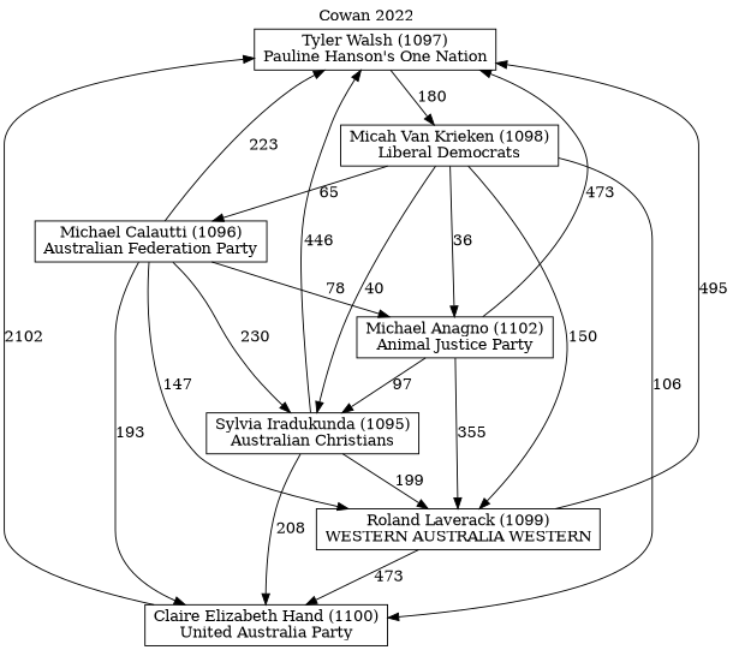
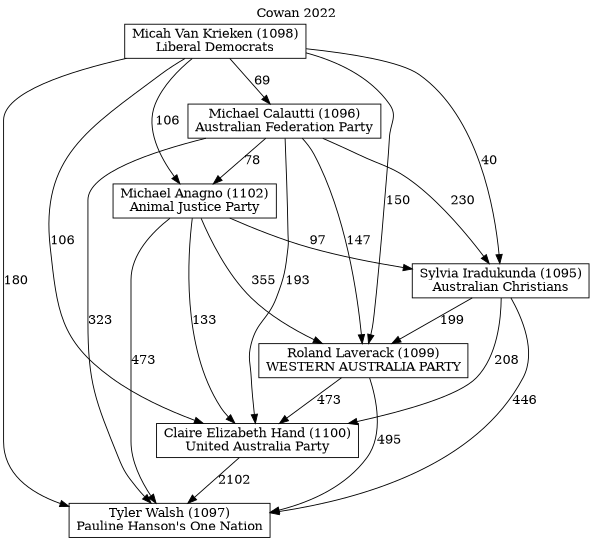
  digraph {
    label="Cowan 2022"
    labelloc=t
    mclimit=10
    node [shape=box]
    n1 [label="Tyler Walsh (1097)\nPauline Hanson's One Nation"]
    n2 [label="Claire Elizabeth Hand (1100)\nUnited Australia Party"]
-   n3 [label="Roland Laverack (1099)\nWESTERN AUSTRALIA WESTERN"]
+   n3 [label="Roland Laverack (1099)\nWESTERN AUSTRALIA PARTY"]
    n4 [label="Sylvia Iradukunda (1095)\nAustralian Christians"]
    n5 [label="Michael Anagno (1102)\nAnimal Justice Party"]
    n6 [label="Michael Calautti (1096)\nAustralian Federation Party"]
    n7 [label="Micah Van Krieken (1098)\nLiberal Democrats"]
    n2 -> n1 [label=2102]
    n3 -> n1 [label=495]
    n3 -> n2 [label=473]
    n4 -> n1 [label=446]
    n4 -> n2 [label=208]
    n4 -> n3 [label=199]
    n5 -> n1 [label=473]
+   n5 -> n2 [label=133]
    n5 -> n3 [label=355]
    n5 -> n4 [label=97]
-   n6 -> n1 [label=223]
+   n6 -> n1 [label=323]
    n6 -> n2 [label=193]
    n6 -> n3 [label=147]
    n6 -> n4 [label=230]
    n6 -> n5 [label=78]
-   n1 -> n7 [label=180]
+   n7 -> n1 [label=180]
    n7 -> n2 [label=106]
    n7 -> n3 [label=150]
    n7 -> n4 [label=40]
-   n7 -> n5 [label=36]
-   n7 -> n6 [label=65]
+   n7 -> n5 [label=106]
+   n7 -> n6 [label=69]
  }
